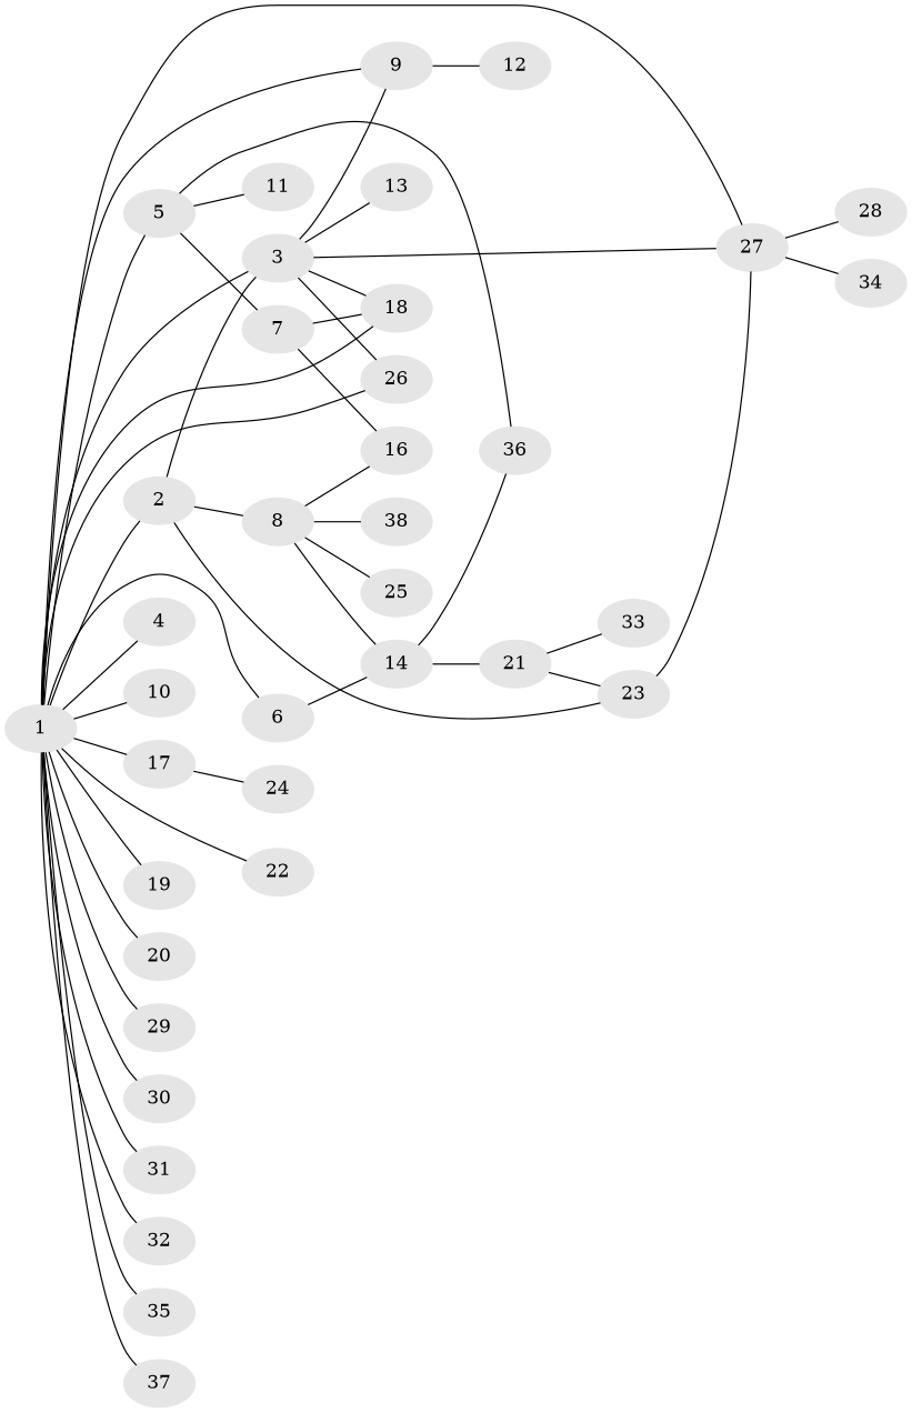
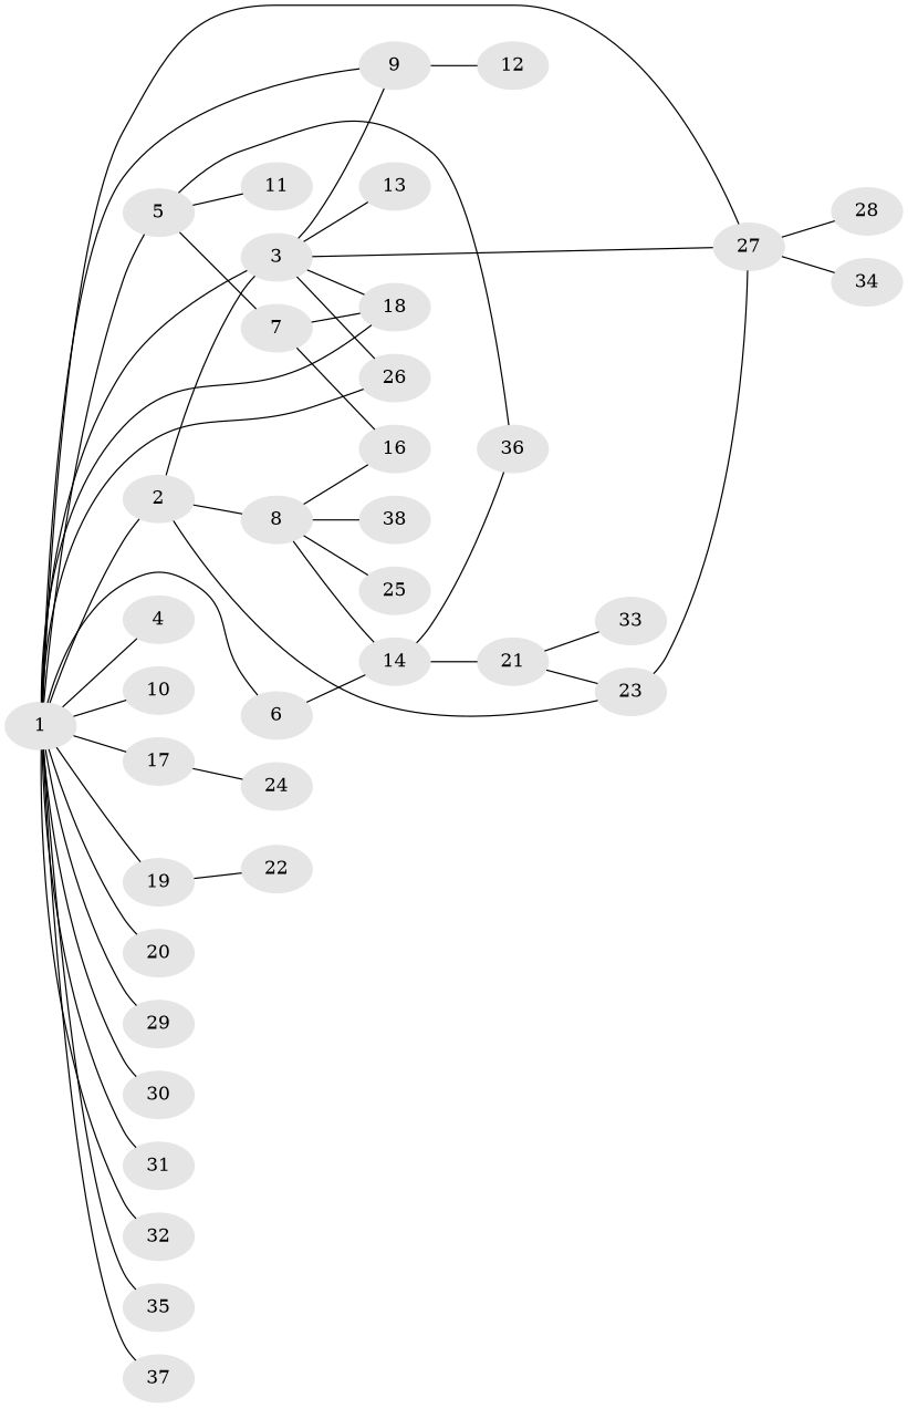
  graph {
    rankdir=LR
    node [color=gray90 style=filled]
    edge [weight=1.0]
    1
    2
    3
    4
    5
    6
    9
    10
    17
    18
    19
    20
    22
    26
    27
    29
    30
    31
    32
    35
    37
    8
    23
    13
    7
    11
    36
    14
    12
    24
    28
    34
    16
    25
    38
    21
    33
    1 -- 2
    1 -- 3
    1 -- 4
    1 -- 5
    1 -- 6
    1 -- 9
    1 -- 10
    1 -- 17
    1 -- 18
    1 -- 19
    1 -- 20
-   1 -- 22
+   19 -- 22
    1 -- 26
    1 -- 27
    1 -- 29
    1 -- 30
    1 -- 31
    1 -- 32
    1 -- 35
    1 -- 37
    2 -- 3
    2 -- 8
    2 -- 23
    3 -- 9
    3 -- 18 [weight=2.0]
    3 -- 26
    3 -- 27
    3 -- 13
    5 -- 7
    5 -- 11
    5 -- 36
    6 -- 14
    9 -- 12
    17 -- 24
    27 -- 28
    27 -- 34
    8 -- 14
    8 -- 16
    8 -- 25
    8 -- 38
    23 -- 27
    7 -- 18
    7 -- 16
    14 -- 36
    14 -- 21
    21 -- 23
    21 -- 33
  }
